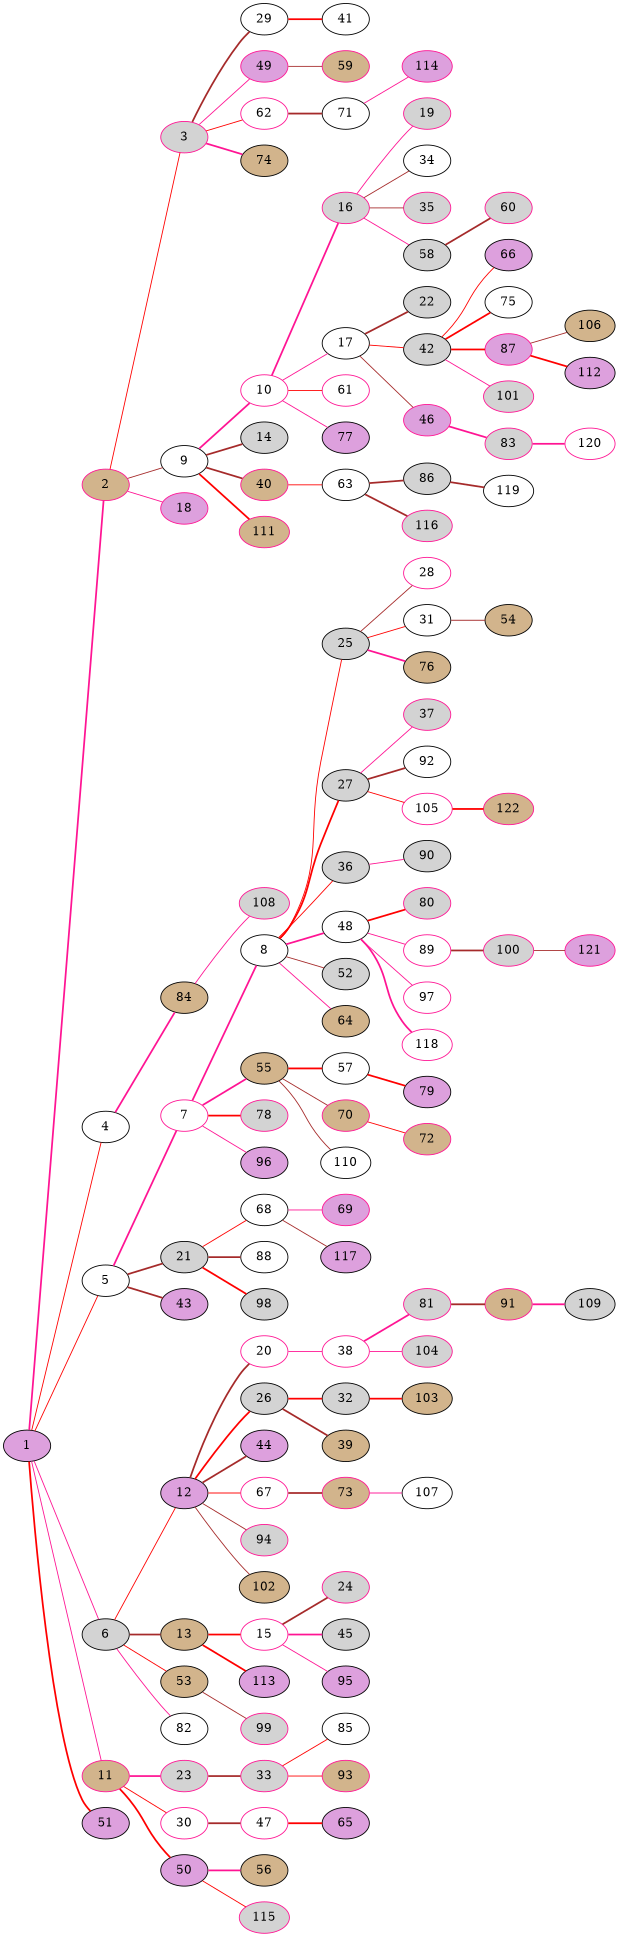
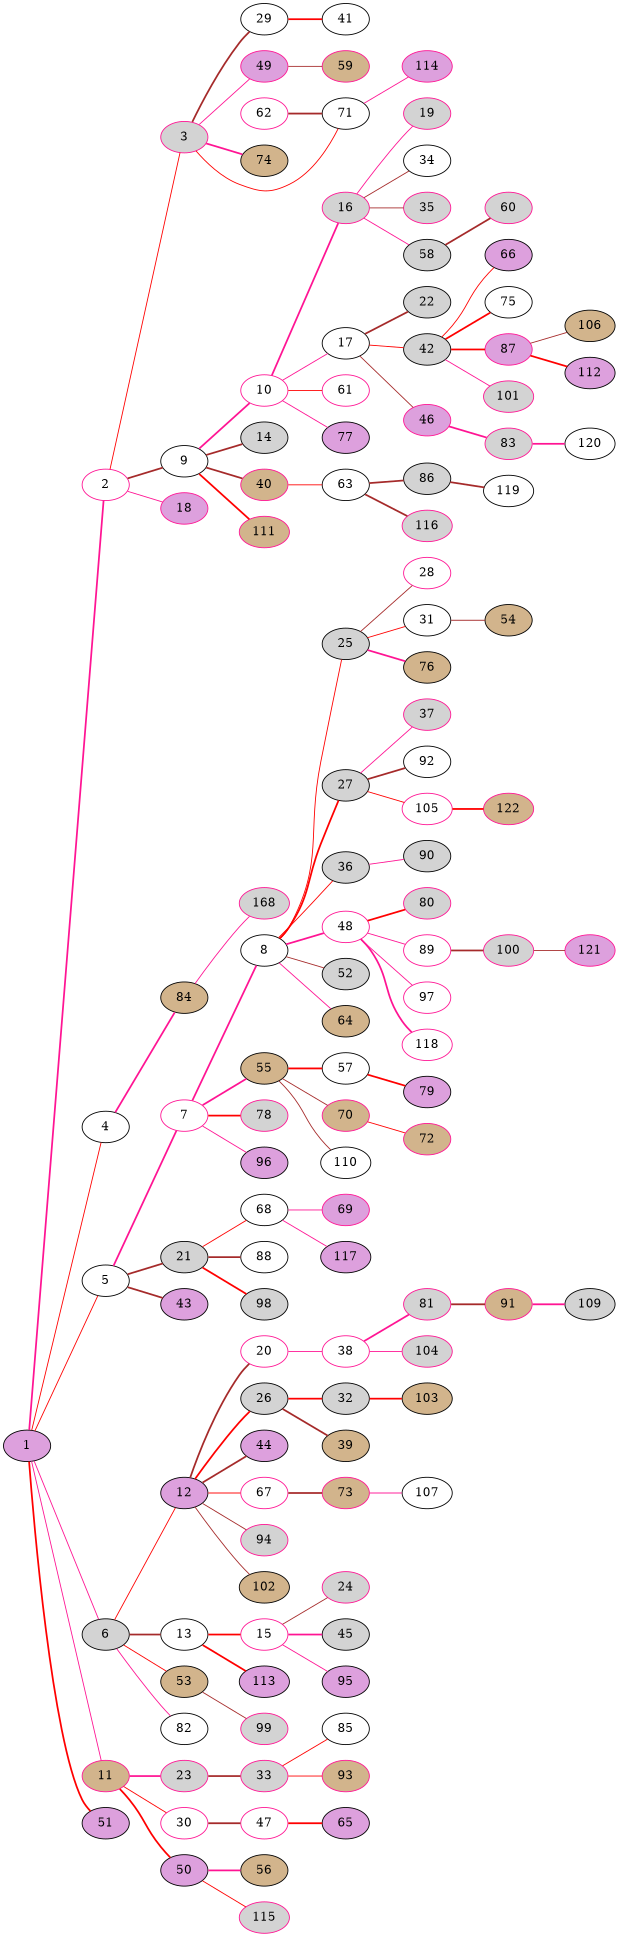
  graph {
    rankdir=LR
    node [color=black fillcolor=white style=filled]
    edge [color=deeppink style=bold]
    1 [fillcolor=plum]
-   2 [color=deeppink fillcolor=tan]
+   2 [color=deeppink]
    4
    5
    6 [fillcolor=lightgrey]
    11 [color=deeppink fillcolor=tan]
    51 [fillcolor=plum]
    3 [color=deeppink fillcolor=lightgrey]
    9
    18 [color=deeppink fillcolor=plum]
    84 [fillcolor=tan]
    7 [color=deeppink]
    21 [fillcolor=lightgrey]
    43 [fillcolor=plum]
    12 [fillcolor=plum]
-   13 [fillcolor=tan]
+   13
    53 [fillcolor=tan]
    82
    23 [color=deeppink fillcolor=lightgrey]
    30 [color=deeppink]
    50 [fillcolor=plum]
    29
    49 [color=deeppink fillcolor=plum]
    62 [color=deeppink]
    74 [fillcolor=tan]
    10 [color=deeppink]
    14 [fillcolor=lightgrey]
    40 [color=deeppink fillcolor=tan]
    111 [color=deeppink fillcolor=tan]
    41
    59 [color=deeppink fillcolor=tan]
    71
-   108 [color=deeppink fillcolor=lightgrey]
+   108 [color=deeppink fillcolor=lightgrey label=168]
    8
    55 [fillcolor=tan]
    78 [color=deeppink fillcolor=lightgrey]
    96 [fillcolor=plum]
    68
    88
    98 [fillcolor=lightgrey]
    20 [color=deeppink]
    26 [fillcolor=lightgrey]
    44 [fillcolor=plum]
    67 [color=deeppink]
    94 [color=deeppink fillcolor=lightgrey]
    102 [fillcolor=tan]
    15 [color=deeppink]
    113 [fillcolor=plum]
    99 [color=deeppink fillcolor=lightgrey]
    25 [fillcolor=lightgrey]
    27 [fillcolor=lightgrey]
    36 [fillcolor=lightgrey]
-   48
+   48 [color=deeppink]
    52 [fillcolor=lightgrey]
    64 [fillcolor=tan]
    57
    70 [color=deeppink fillcolor=tan]
    110
    28 [color=deeppink]
    31
    76 [fillcolor=tan]
    37 [color=deeppink fillcolor=lightgrey]
    92
    105 [color=deeppink]
    90 [fillcolor=lightgrey]
    80 [color=deeppink fillcolor=lightgrey]
    89 [color=deeppink]
    97 [color=deeppink]
    118 [color=deeppink]
    16 [color=deeppink fillcolor=lightgrey]
    17
    61 [color=deeppink]
    77 [fillcolor=plum]
    63
    19 [color=deeppink fillcolor=lightgrey]
    34
    35 [color=deeppink fillcolor=lightgrey]
    58 [fillcolor=lightgrey]
    22 [fillcolor=lightgrey]
    42 [fillcolor=lightgrey]
    46 [color=deeppink fillcolor=plum]
    33 [color=deeppink fillcolor=lightgrey]
    47 [color=deeppink]
    56 [fillcolor=tan]
    115 [color=deeppink fillcolor=lightgrey]
    38 [color=deeppink]
    32 [fillcolor=lightgrey]
    39 [fillcolor=tan]
    73 [color=deeppink fillcolor=tan]
    24 [color=deeppink fillcolor=lightgrey]
    45 [fillcolor=lightgrey]
    95 [fillcolor=plum]
    60 [color=deeppink fillcolor=lightgrey]
    66 [fillcolor=plum]
    75
    87 [color=deeppink fillcolor=plum]
    101 [color=deeppink fillcolor=lightgrey]
    83 [color=deeppink fillcolor=lightgrey]
    81 [color=deeppink fillcolor=lightgrey]
    104 [color=deeppink fillcolor=lightgrey]
    69 [color=deeppink fillcolor=plum]
    117 [fillcolor=plum]
    85
    93 [color=deeppink fillcolor=tan]
    54 [fillcolor=tan]
    103 [fillcolor=tan]
    122 [color=deeppink fillcolor=tan]
    65 [fillcolor=plum]
    91 [color=deeppink fillcolor=tan]
    86 [fillcolor=lightgrey]
    116 [color=deeppink fillcolor=lightgrey]
    106 [fillcolor=tan]
    112 [fillcolor=plum]
-   120 [color=deeppink]
+   120
    100 [color=deeppink fillcolor=lightgrey]
    79 [fillcolor=plum]
    72 [color=deeppink fillcolor=tan]
    114 [color=deeppink fillcolor=plum]
    119
    107
    109 [fillcolor=lightgrey]
    121 [color=deeppink fillcolor=plum]
    1 -- 2
    1 -- 4 [color=red style=solid]
    1 -- 5 [color=red style=solid]
    1 -- 6 [style=solid]
    1 -- 11 [style=solid]
    1 -- 51 [color=red]
    2 -- 3 [color=red style=solid]
-   2 -- 9 [color=brown style=solid]
+   2 -- 9 [color=brown]
    2 -- 18 [style=solid]
    4 -- 84
    5 -- 7
    5 -- 21 [color=brown]
    5 -- 43 [color=brown]
    6 -- 12 [color=red style=solid]
    6 -- 13 [color=brown]
    6 -- 53 [color=red style=solid]
    6 -- 82 [style=solid]
    11 -- 23
    11 -- 30 [color=red style=solid]
    11 -- 50 [color=red]
    3 -- 29 [color=brown]
    3 -- 49 [style=solid]
-   3 -- 62 [color=red style=solid]
+   3 -- 71 [color=red style=solid]
    3 -- 74
    9 -- 10
    9 -- 14 [color=brown]
    9 -- 40 [color=brown]
    9 -- 111 [color=red]
    84 -- 108 [style=solid]
    7 -- 8
    7 -- 55
    7 -- 78 [color=red]
    7 -- 96 [style=solid]
    21 -- 68 [color=red style=solid]
    21 -- 88 [color=brown]
    21 -- 98 [color=red]
    12 -- 20 [color=brown]
    12 -- 26 [color=red]
    12 -- 44 [color=brown]
    12 -- 67 [color=red style=solid]
    12 -- 94 [color=brown style=solid]
    12 -- 102 [color=brown style=solid]
    13 -- 15 [color=red]
    13 -- 113 [color=red]
    53 -- 99 [color=brown style=solid]
    23 -- 33 [color=brown]
    30 -- 47 [color=brown]
    50 -- 56
    50 -- 115 [color=red style=solid]
    29 -- 41 [color=red]
    49 -- 59 [color=brown style=solid]
    62 -- 71 [color=brown]
    10 -- 16
    10 -- 17 [style=solid]
    10 -- 61 [color=red style=solid]
    10 -- 77 [style=solid]
    40 -- 63 [color=red style=solid]
    71 -- 114 [style=solid]
    8 -- 25 [color=red style=solid]
    8 -- 27 [color=red]
    8 -- 36 [color=red style=solid]
    8 -- 48
    8 -- 52 [color=brown style=solid]
    8 -- 64 [style=solid]
    55 -- 57 [color=red]
    55 -- 70 [color=brown style=solid]
    55 -- 110 [color=brown style=solid]
    68 -- 69 [style=solid]
-   68 -- 117 [color=brown style=solid]
+   68 -- 117 [style=solid]
    20 -- 38 [style=solid]
    26 -- 32 [color=red]
    26 -- 39 [color=brown]
    67 -- 73 [color=brown]
-   15 -- 24 [color=brown]
+   15 -- 24 [color=brown style=solid]
    15 -- 45
    15 -- 95 [style=solid]
    25 -- 28 [color=brown style=solid]
    25 -- 31 [color=red style=solid]
    25 -- 76
    27 -- 37 [style=solid]
    27 -- 92 [color=brown]
    27 -- 105 [color=red style=solid]
    36 -- 90 [style=solid]
    48 -- 80 [color=red]
    48 -- 89 [style=solid]
    48 -- 97 [style=solid]
    48 -- 118
    57 -- 79 [color=red]
    70 -- 72 [color=red style=solid]
    31 -- 54 [color=brown style=solid]
    105 -- 122 [color=red]
    89 -- 100 [color=brown]
    16 -- 19 [style=solid]
    16 -- 34 [color=brown style=solid]
    16 -- 35 [color=brown style=solid]
    16 -- 58 [style=solid]
    17 -- 22 [color=brown]
    17 -- 42 [color=red style=solid]
    17 -- 46 [color=brown style=solid]
    63 -- 86 [color=brown]
    63 -- 116 [color=brown]
    58 -- 60 [color=brown]
    42 -- 66 [color=red style=solid]
    42 -- 75 [color=red]
    42 -- 87 [color=red]
    42 -- 101 [style=solid]
    46 -- 83
    33 -- 85 [color=red style=solid]
    33 -- 93 [color=red style=solid]
    47 -- 65 [color=red]
    38 -- 81
    38 -- 104 [style=solid]
    32 -- 103 [color=red]
    73 -- 107 [style=solid]
    87 -- 106 [color=brown style=solid]
    87 -- 112 [color=red]
    83 -- 120
    81 -- 91 [color=brown]
    91 -- 109
    86 -- 119 [color=brown]
    100 -- 121 [color=brown style=solid]
  }
